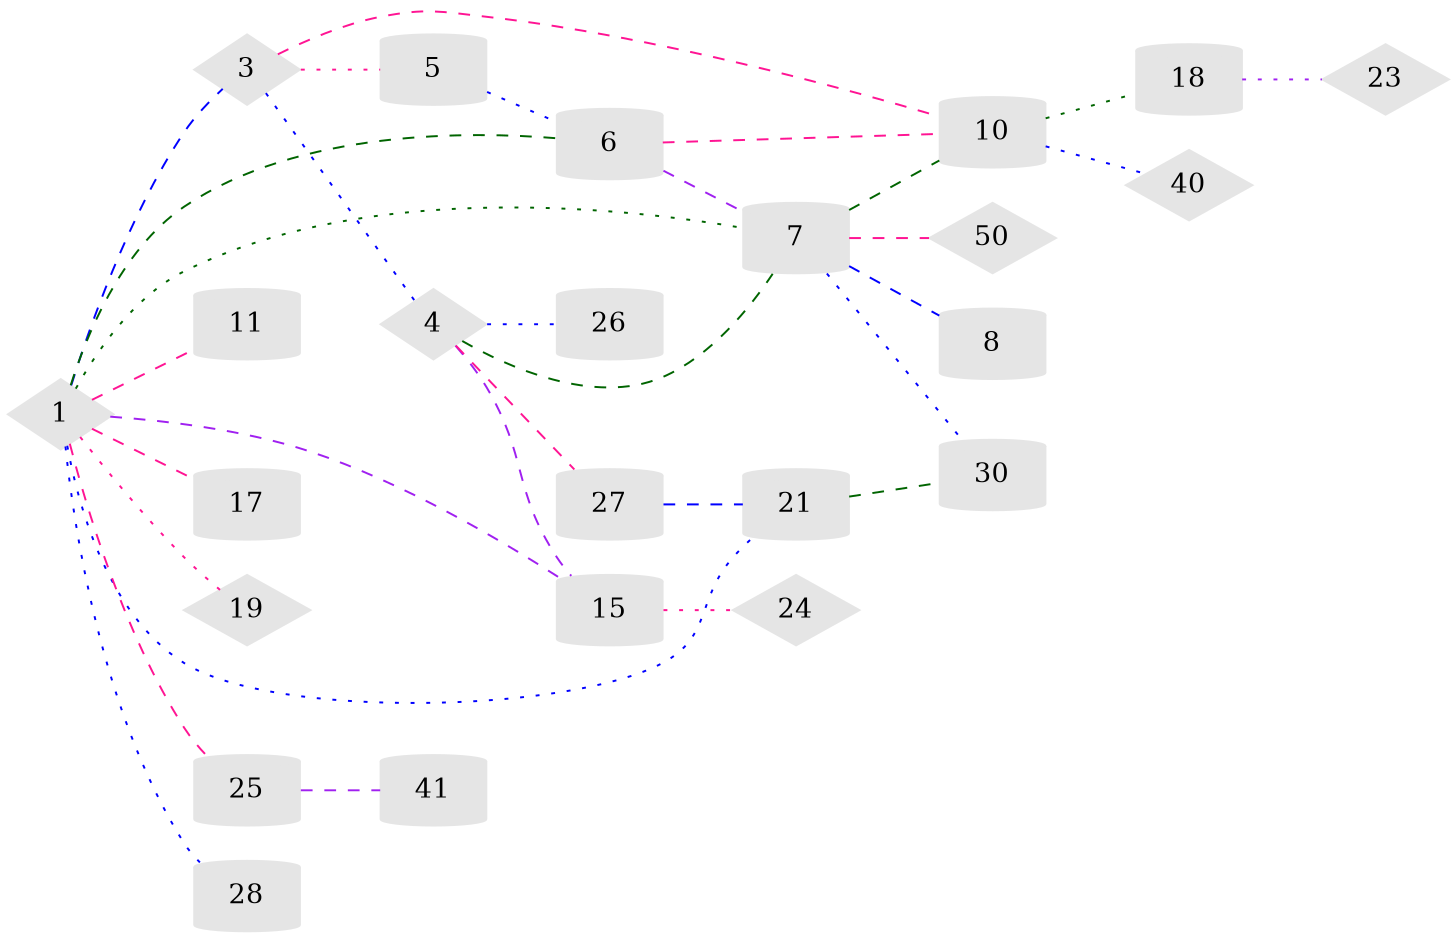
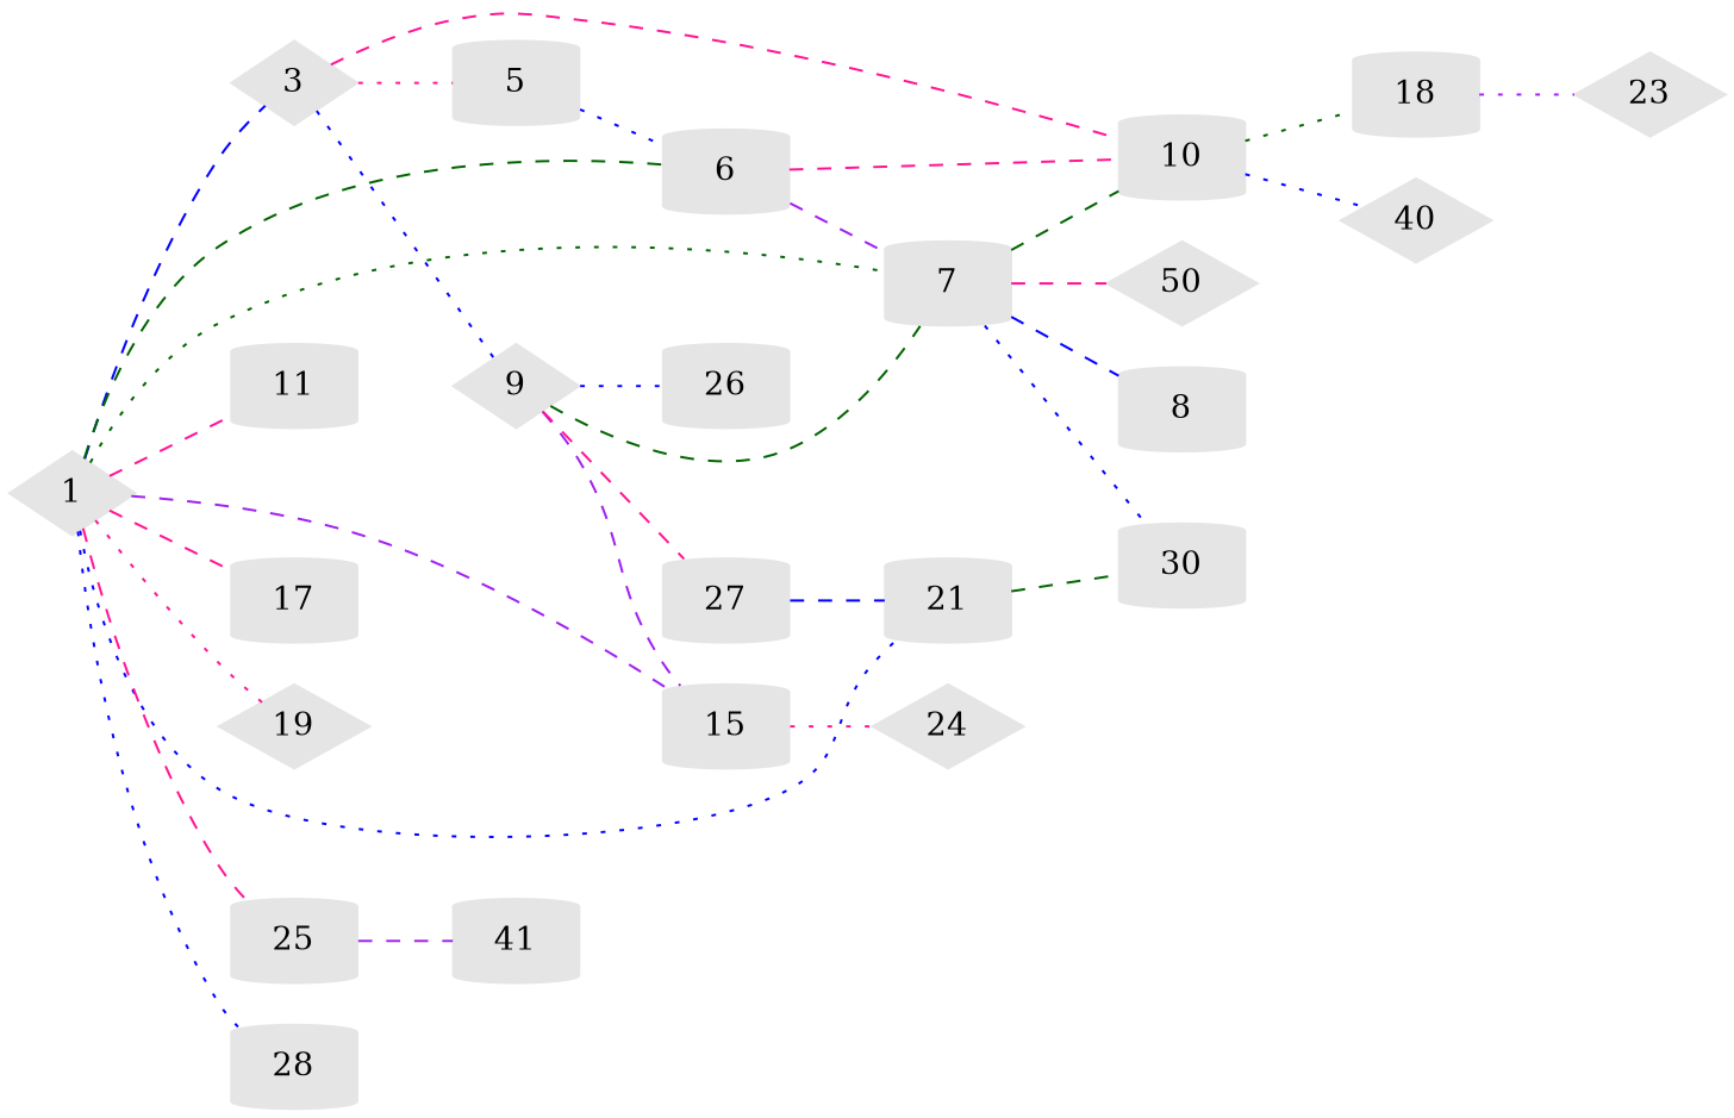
  graph {
    rankdir=LR
    node [color=gray90 shape=cylinder style=filled]
    edge [color=blue style=dashed]
    1 [shape=diamond super="+2"]
    3 [shape=diamond]
    6 [super="+9"]
    7 [super="+14+22"]
    11 [super="+38+34"]
    15 [super="+33"]
    17
    19 [shape=diamond super="+47"]
    21 [super="+37"]
    25
    28 [super="+45"]
-   4 [shape=diamond super="+31"]
+   4 [shape=diamond super="+31" label=9]
    5 [super="+43+48+16+12"]
    10 [super="+13"]
    8 [super="+36"]
    30 [super="+46"]
    50 [shape=diamond]
    24 [shape=diamond]
    41
    n20 [label=27 super="+49"]
    26
    18 [super="+44"]
    40 [shape=diamond]
    23 [shape=diamond super="+27"]
    1 -- 3
    1 -- 6 [color=darkgreen weight=2]
    1 -- 7 [color=darkgreen style=dotted]
    1 -- 11 [color=deeppink]
    1 -- 15 [color=purple]
    1 -- 17 [color=deeppink]
    1 -- 19 [color=deeppink style=dotted]
    1 -- 21 [style=dotted]
    1 -- 25 [color=deeppink]
    1 -- 28 [style=dotted]
    3 -- 4 [style=dotted]
    3 -- 5 [color=deeppink style=dotted]
    3 -- 10 [color=deeppink]
    6 -- 7 [color=purple]
    6 -- 10 [color=deeppink]
    7 -- 10 [color=darkgreen]
    7 -- 8
    7 -- 30 [style=dotted]
    7 -- 50 [color=deeppink]
    15 -- 24 [color=deeppink style=dotted]
    21 -- 30 [color=darkgreen]
    25 -- 41 [color=purple]
    4 -- 7 [color=darkgreen]
    4 -- 15 [color=purple]
    4 -- n20 [color=deeppink]
    4 -- 26 [style=dotted]
    5 -- 6 [style=dotted]
    10 -- 18 [color=darkgreen style=dotted]
    10 -- 40 [style=dotted]
    n20 -- 21
    18 -- 23 [color=purple style=dotted]
  }
